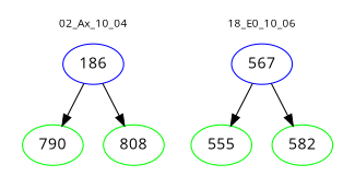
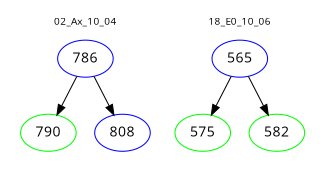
  digraph {
    fontname="Open Sans"
    node [color=green fontname="Open Sans"]
    edge [color=black fontname="Open Sans"]
-   n1 [color=blue label=186]
+   n1 [color=blue label=786]
    n2 [label=790]
-   n3 [label=808]
-   n4 [color=blue label=567]
-   n5 [label=555]
+   n3 [color=blue label=808]
+   n4 [color=blue label=565]
+   n5 [label=575]
    n6 [label=582]
    subgraph cluster_1 {
      color=white
      fontsize=10
      label="02_Ax_10_04"
      n1
      n2
      n3
    }
    subgraph cluster_2 {
      color=white
      fontsize=10
      label="18_E0_10_06"
      n4
      n5
      n6
    }
    n1 -> n2
    n1 -> n3
    n4 -> n5
    n4 -> n6
  }
